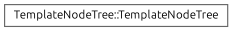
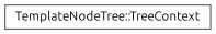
  digraph {
    rankdir=LR
    fontname=Ubuntu
-   n1 [color=grey40 fillcolor=white fontname=Ubuntu fontsize=10 height=0.2 label="TemplateNodeTree::TemplateNodeTree" shape=box style=filled width=0.4]
+   n1 [color=grey40 fillcolor=white fontname=Ubuntu fontsize=10 height=0.2 label="TemplateNodeTree::TreeContext" shape=box style=filled width=0.4]
  }
